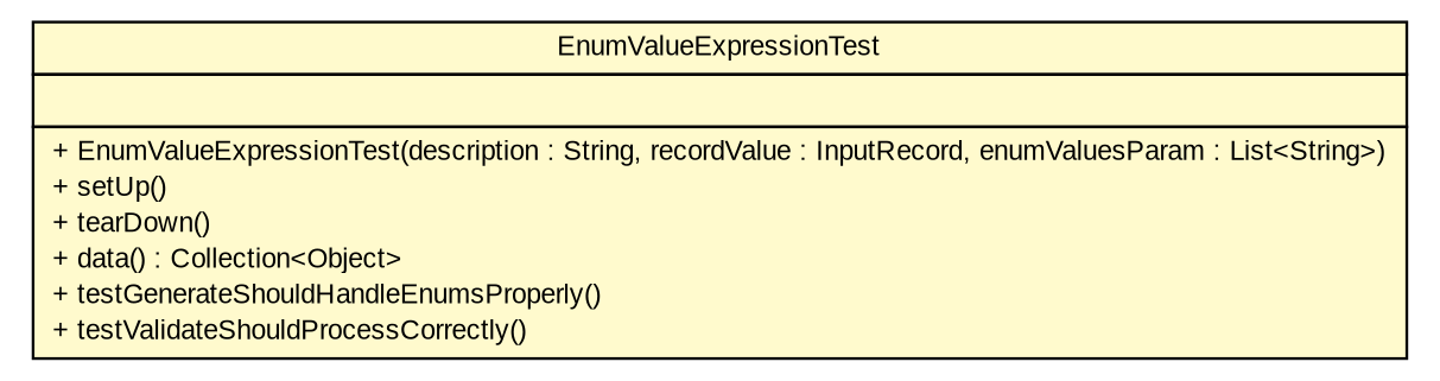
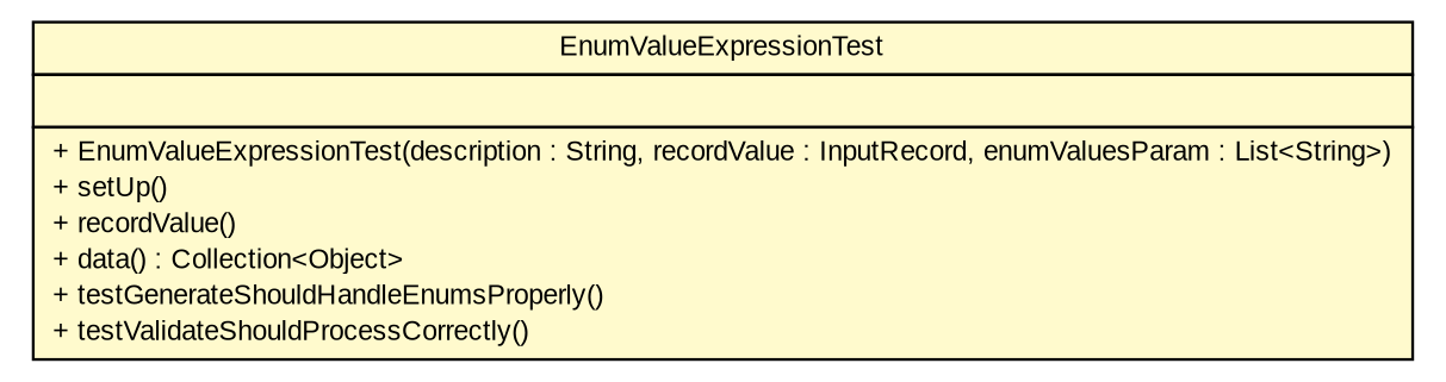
  digraph {
    nodesep=0.25
    ranksep=0.5
-   n1 [fontcolor=black fontname=arial fontsize=10.0 label=<<table title="com.github.mkolisnyk.aerial.expressions.value.EnumValueExpressionTest" border="0" cellborder="1" cellspacing="0" cellpadding="2" port="p" bgcolor="lemonChiffon" href="./EnumValueExpressionTest.html"> 		<tr><td><table border="0" cellspacing="0" cellpadding="1"> <tr><td align="center" balign="center"> EnumValueExpressionTest </td></tr> 		</table></td></tr> 		<tr><td><table border="0" cellspacing="0" cellpadding="1"> <tr><td align="left" balign="left">  </td></tr> 		</table></td></tr> 		<tr><td><table border="0" cellspacing="0" cellpadding="1"> <tr><td align="left" balign="left"> + EnumValueExpressionTest(description : String, recordValue : InputRecord, enumValuesParam : List&lt;String&gt;) </td></tr> <tr><td align="left" balign="left"> + setUp() </td></tr> <tr><td align="left" balign="left"> + tearDown() </td></tr> <tr><td align="left" balign="left"> + data() : Collection&lt;Object&gt; </td></tr> <tr><td align="left" balign="left"> + testGenerateShouldHandleEnumsProperly() </td></tr> <tr><td align="left" balign="left"> + testValidateShouldProcessCorrectly() </td></tr> 		</table></td></tr> 		</table>> shape=plaintext]
+   n1 [fontcolor=black fontname=arial fontsize=10.0 label=<<table title="com.github.mkolisnyk.aerial.expressions.value.EnumValueExpressionTest" border="0" cellborder="1" cellspacing="0" cellpadding="2" port="p" bgcolor="lemonChiffon" href="./EnumValueExpressionTest.html"> 		<tr><td><table border="0" cellspacing="0" cellpadding="1"> <tr><td align="center" balign="center"> EnumValueExpressionTest </td></tr> 		</table></td></tr> 		<tr><td><table border="0" cellspacing="0" cellpadding="1"> <tr><td align="left" balign="left">  </td></tr> 		</table></td></tr> 		<tr><td><table border="0" cellspacing="0" cellpadding="1"> <tr><td align="left" balign="left"> + EnumValueExpressionTest(description : String, recordValue : InputRecord, enumValuesParam : List&lt;String&gt;) </td></tr> <tr><td align="left" balign="left"> + setUp() </td></tr> <tr><td align="left" balign="left"> + recordValue() </td></tr> <tr><td align="left" balign="left"> + data() : Collection&lt;Object&gt; </td></tr> <tr><td align="left" balign="left"> + testGenerateShouldHandleEnumsProperly() </td></tr> <tr><td align="left" balign="left"> + testValidateShouldProcessCorrectly() </td></tr> 		</table></td></tr> 		</table>> shape=plaintext]
  }
